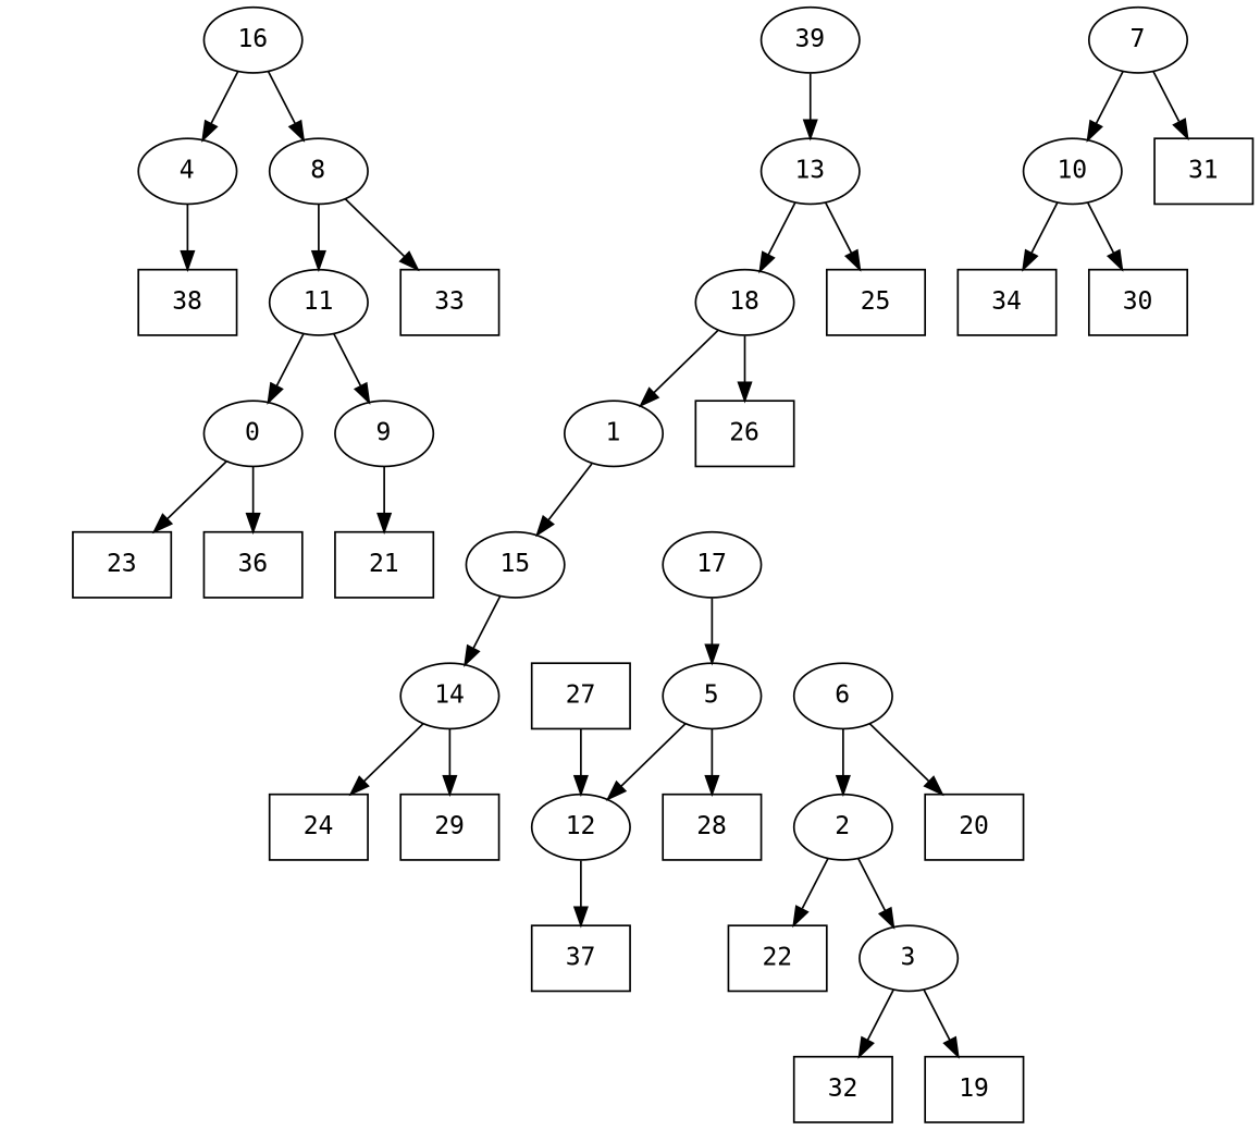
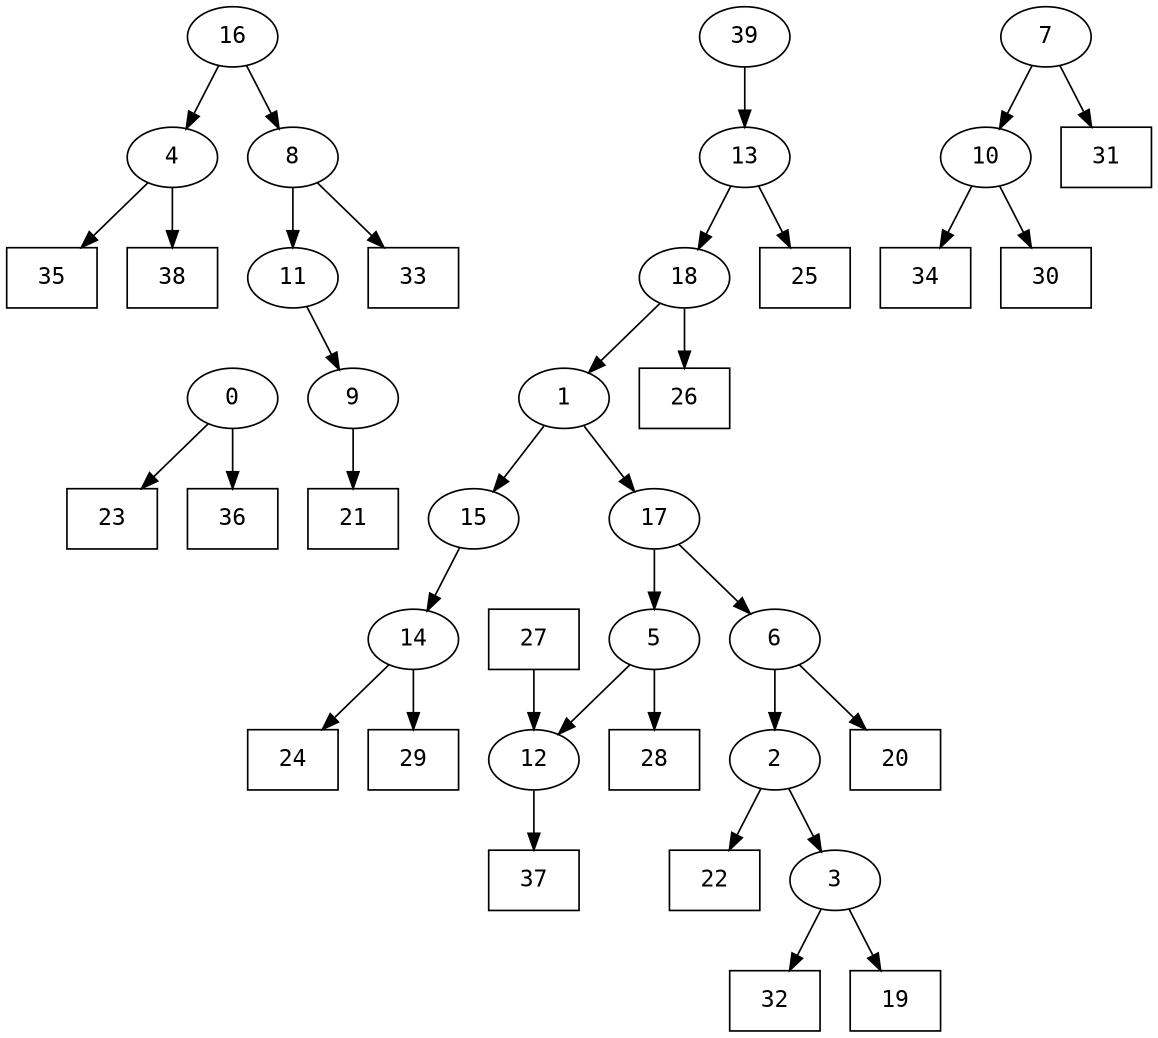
  digraph {
    fontname="DejaVu Sans Mono"
    node [fontname="DejaVu Sans Mono"]
    edge [fontname="DejaVu Sans Mono"]
    n1 [label=0]
    n2 [label=23 shape=box]
    n3 [label=36 shape=box]
    n4 [label=1]
    n5 [label=15]
    n6 [label=17]
    n7 [label=14]
    n8 [label=5]
    n9 [label=6]
    n10 [label=2]
    n11 [label=3]
    n12 [label=22 shape=box]
    n13 [label=32 shape=box]
    n14 [label=19 shape=box]
    n15 [label=4]
+   n16 [label=35 shape=box]
    n17 [label=38 shape=box]
    n18 [label=12]
    n19 [label=28 shape=box]
    n20 [label=37 shape=box]
    n21 [label=20 shape=box]
    n22 [label=7]
    n23 [label=10]
    n24 [label=31 shape=box]
    n25 [label=34 shape=box]
    n26 [label=30 shape=box]
    n27 [label=8]
    n28 [label=11]
    n29 [label=33 shape=box]
    n30 [label=9]
    n31 [label=21 shape=box]
    n32 [label=27 shape=box]
    n33 [label=13]
    n34 [label=18]
    n35 [label=25 shape=box]
    n36 [label=26 shape=box]
    n37 [label=24 shape=box]
    n38 [label=29 shape=box]
    n39 [label=16]
    n40 [label=39]
    n1 -> n2
    n1 -> n3
    n4 -> n5
+   n4 -> n6
    n5 -> n7
    n6 -> n8
+   n6 -> n9
    n7 -> n37
    n7 -> n38
    n8 -> n18
    n8 -> n19
    n9 -> n10
    n9 -> n21
    n10 -> n11
    n10 -> n12
    n11 -> n13
    n11 -> n14
+   n15 -> n16
    n15 -> n17
    n18 -> n20
    n22 -> n23
    n22 -> n24
    n23 -> n25
    n23 -> n26
    n27 -> n28
    n27 -> n29
-   n28 -> n1
    n28 -> n30
    n30 -> n31
    n32 -> n18
    n33 -> n34
    n33 -> n35
    n34 -> n4
    n34 -> n36
    n39 -> n15
    n39 -> n27
    n40 -> n33
  }
